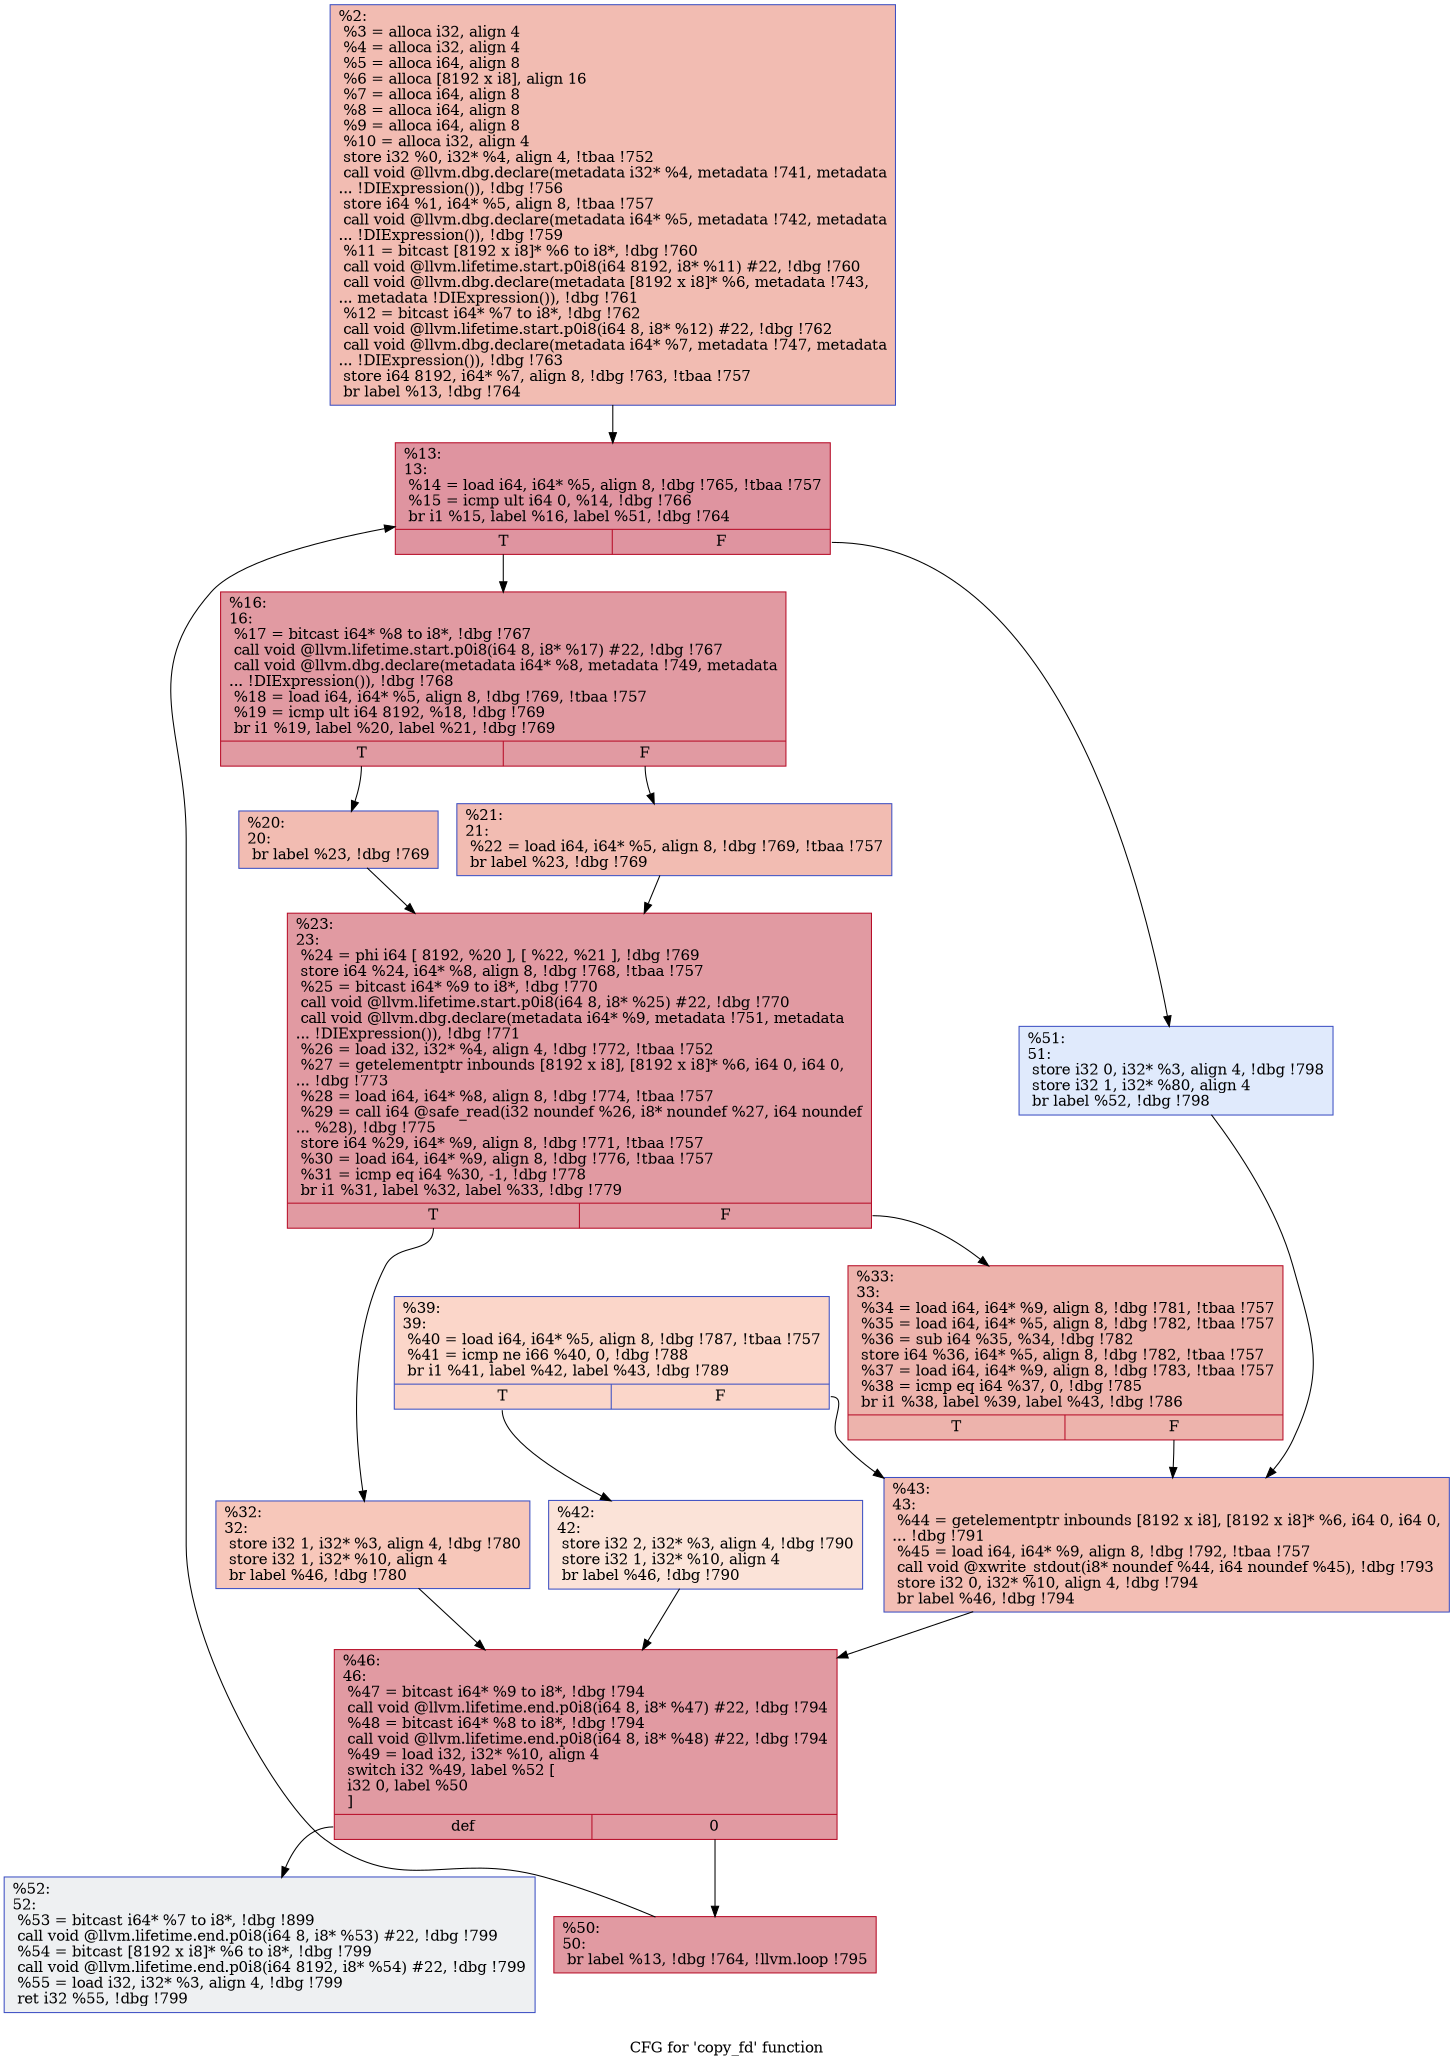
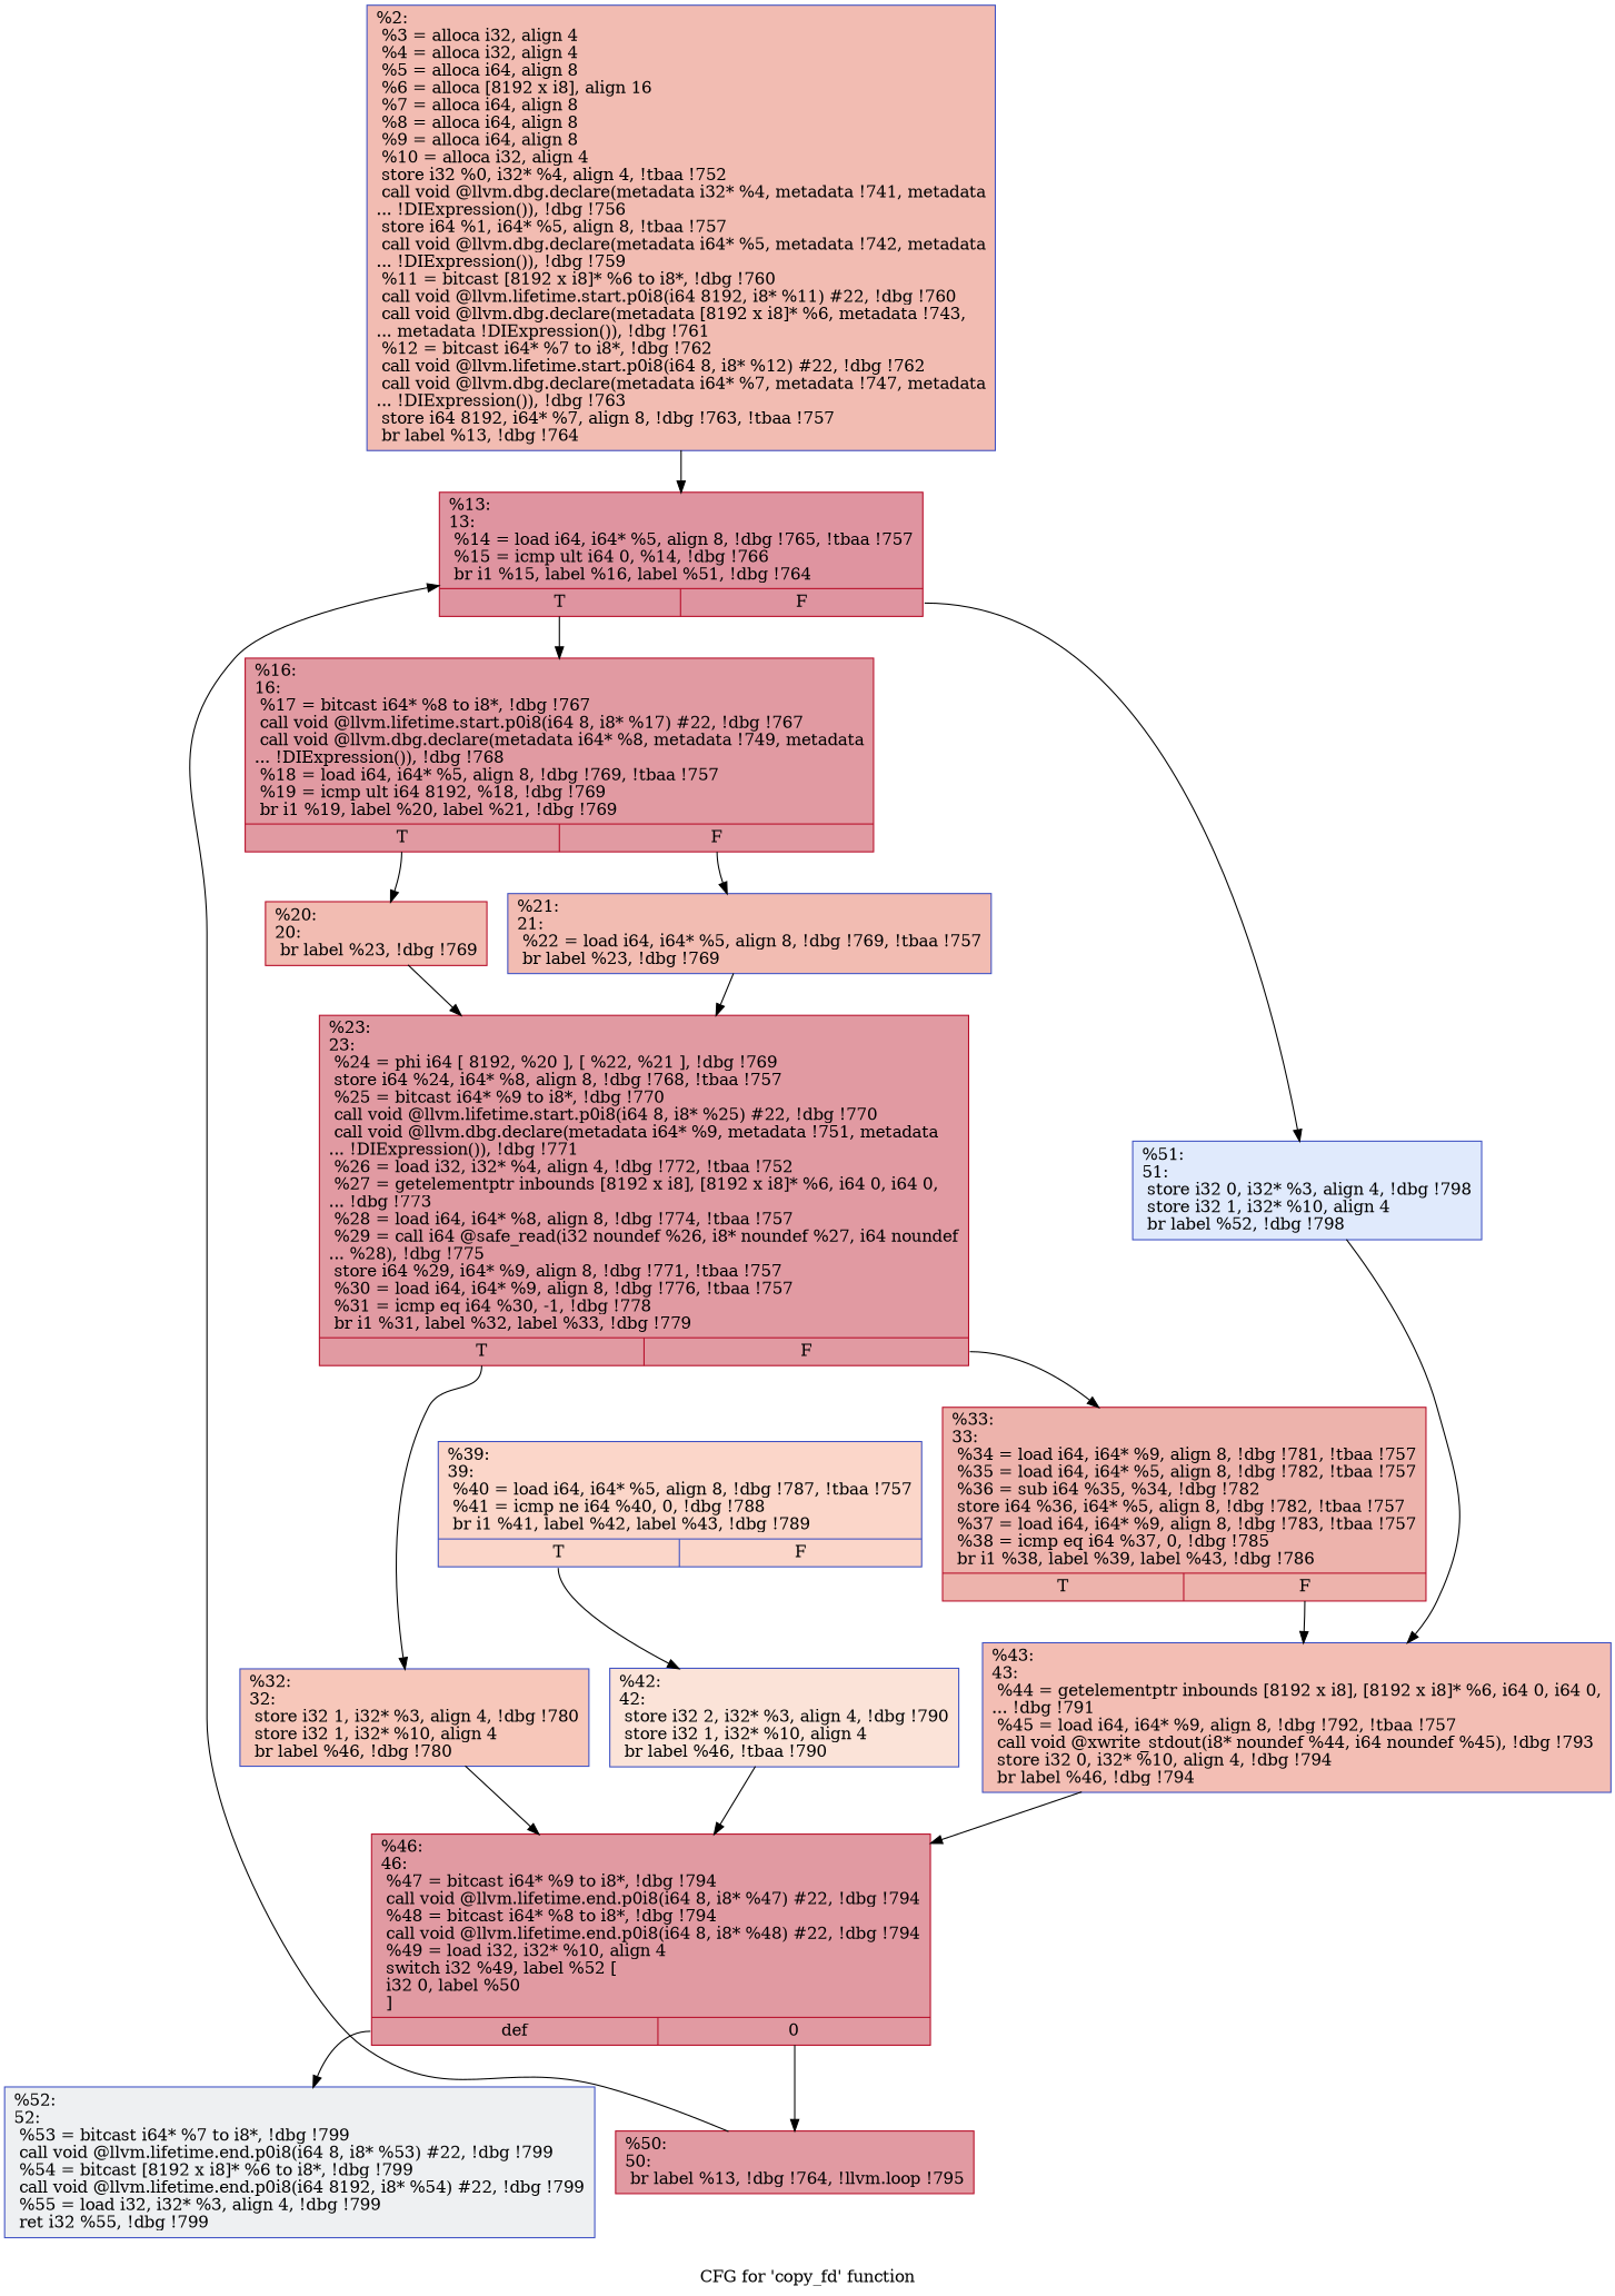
  digraph {
    label="CFG for 'copy_fd' function"
    node [color="#3d50c3ff" fillcolor="#bb1b2c70" shape=record style=filled]
    n1 [fillcolor="#e1675170" label="{%2:\l  %3 = alloca i32, align 4\l  %4 = alloca i32, align 4\l  %5 = alloca i64, align 8\l  %6 = alloca [8192 x i8], align 16\l  %7 = alloca i64, align 8\l  %8 = alloca i64, align 8\l  %9 = alloca i64, align 8\l  %10 = alloca i32, align 4\l  store i32 %0, i32* %4, align 4, !tbaa !752\l  call void @llvm.dbg.declare(metadata i32* %4, metadata !741, metadata\l... !DIExpression()), !dbg !756\l  store i64 %1, i64* %5, align 8, !tbaa !757\l  call void @llvm.dbg.declare(metadata i64* %5, metadata !742, metadata\l... !DIExpression()), !dbg !759\l  %11 = bitcast [8192 x i8]* %6 to i8*, !dbg !760\l  call void @llvm.lifetime.start.p0i8(i64 8192, i8* %11) #22, !dbg !760\l  call void @llvm.dbg.declare(metadata [8192 x i8]* %6, metadata !743,\l... metadata !DIExpression()), !dbg !761\l  %12 = bitcast i64* %7 to i8*, !dbg !762\l  call void @llvm.lifetime.start.p0i8(i64 8, i8* %12) #22, !dbg !762\l  call void @llvm.dbg.declare(metadata i64* %7, metadata !747, metadata\l... !DIExpression()), !dbg !763\l  store i64 8192, i64* %7, align 8, !dbg !763, !tbaa !757\l  br label %13, !dbg !764\l}"]
    n2 [color="#b70d28ff" fillcolor="#b70d2870" label="{%13:\l13:                                               \l  %14 = load i64, i64* %5, align 8, !dbg !765, !tbaa !757\l  %15 = icmp ult i64 0, %14, !dbg !766\l  br i1 %15, label %16, label %51, !dbg !764\l|{<s0>T|<s1>F}}"]
    n3 [color="#b70d28ff" label="{%16:\l16:                                               \l  %17 = bitcast i64* %8 to i8*, !dbg !767\l  call void @llvm.lifetime.start.p0i8(i64 8, i8* %17) #22, !dbg !767\l  call void @llvm.dbg.declare(metadata i64* %8, metadata !749, metadata\l... !DIExpression()), !dbg !768\l  %18 = load i64, i64* %5, align 8, !dbg !769, !tbaa !757\l  %19 = icmp ult i64 8192, %18, !dbg !769\l  br i1 %19, label %20, label %21, !dbg !769\l|{<s0>T|<s1>F}}"]
-   n4 [fillcolor="#b9d0f970" label="{%51:\l51:                                               \l  store i32 0, i32* %3, align 4, !dbg !798\l  store i32 1, i32* %80, align 4\l  br label %52, !dbg !798\l}"]
-   n5 [fillcolor="#e1675170" label="{%20:\l20:                                               \l  br label %23, !dbg !769\l}"]
+   n4 [fillcolor="#b9d0f970" label="{%51:\l51:                                               \l  store i32 0, i32* %3, align 4, !dbg !798\l  store i32 1, i32* %10, align 4\l  br label %52, !dbg !798\l}"]
+   n5 [color="#b70d28ff" fillcolor="#e1675170" label="{%20:\l20:                                               \l  br label %23, !dbg !769\l}"]
    n6 [fillcolor="#e1675170" label="{%21:\l21:                                               \l  %22 = load i64, i64* %5, align 8, !dbg !769, !tbaa !757\l  br label %23, !dbg !769\l}"]
    n7 [fillcolor="#e36c5570" label="{%43:\l43:                                               \l  %44 = getelementptr inbounds [8192 x i8], [8192 x i8]* %6, i64 0, i64 0,\l... !dbg !791\l  %45 = load i64, i64* %9, align 8, !dbg !792, !tbaa !757\l  call void @xwrite_stdout(i8* noundef %44, i64 noundef %45), !dbg !793\l  store i32 0, i32* %10, align 4, !dbg !794\l  br label %46, !dbg !794\l}"]
    n8 [color="#b70d28ff" label="{%23:\l23:                                               \l  %24 = phi i64 [ 8192, %20 ], [ %22, %21 ], !dbg !769\l  store i64 %24, i64* %8, align 8, !dbg !768, !tbaa !757\l  %25 = bitcast i64* %9 to i8*, !dbg !770\l  call void @llvm.lifetime.start.p0i8(i64 8, i8* %25) #22, !dbg !770\l  call void @llvm.dbg.declare(metadata i64* %9, metadata !751, metadata\l... !DIExpression()), !dbg !771\l  %26 = load i32, i32* %4, align 4, !dbg !772, !tbaa !752\l  %27 = getelementptr inbounds [8192 x i8], [8192 x i8]* %6, i64 0, i64 0,\l... !dbg !773\l  %28 = load i64, i64* %8, align 8, !dbg !774, !tbaa !757\l  %29 = call i64 @safe_read(i32 noundef %26, i8* noundef %27, i64 noundef\l... %28), !dbg !775\l  store i64 %29, i64* %9, align 8, !dbg !771, !tbaa !757\l  %30 = load i64, i64* %9, align 8, !dbg !776, !tbaa !757\l  %31 = icmp eq i64 %30, -1, !dbg !778\l  br i1 %31, label %32, label %33, !dbg !779\l|{<s0>T|<s1>F}}"]
-   n9 [fillcolor="#d9dce170" label="{%52:\l52:                                               \l  %53 = bitcast i64* %7 to i8*, !dbg !899\l  call void @llvm.lifetime.end.p0i8(i64 8, i8* %53) #22, !dbg !799\l  %54 = bitcast [8192 x i8]* %6 to i8*, !dbg !799\l  call void @llvm.lifetime.end.p0i8(i64 8192, i8* %54) #22, !dbg !799\l  %55 = load i32, i32* %3, align 4, !dbg !799\l  ret i32 %55, !dbg !799\l}"]
+   n9 [fillcolor="#d9dce170" label="{%52:\l52:                                               \l  %53 = bitcast i64* %7 to i8*, !dbg !799\l  call void @llvm.lifetime.end.p0i8(i64 8, i8* %53) #22, !dbg !799\l  %54 = bitcast [8192 x i8]* %6 to i8*, !dbg !799\l  call void @llvm.lifetime.end.p0i8(i64 8192, i8* %54) #22, !dbg !799\l  %55 = load i32, i32* %3, align 4, !dbg !799\l  ret i32 %55, !dbg !799\l}"]
    n10 [fillcolor="#ec7f6370" label="{%32:\l32:                                               \l  store i32 1, i32* %3, align 4, !dbg !780\l  store i32 1, i32* %10, align 4\l  br label %46, !dbg !780\l}"]
    n11 [color="#b70d28ff" fillcolor="#d6524470" label="{%33:\l33:                                               \l  %34 = load i64, i64* %9, align 8, !dbg !781, !tbaa !757\l  %35 = load i64, i64* %5, align 8, !dbg !782, !tbaa !757\l  %36 = sub i64 %35, %34, !dbg !782\l  store i64 %36, i64* %5, align 8, !dbg !782, !tbaa !757\l  %37 = load i64, i64* %9, align 8, !dbg !783, !tbaa !757\l  %38 = icmp eq i64 %37, 0, !dbg !785\l  br i1 %38, label %39, label %43, !dbg !786\l|{<s0>T|<s1>F}}"]
    n12 [color="#b70d28ff" label="{%46:\l46:                                               \l  %47 = bitcast i64* %9 to i8*, !dbg !794\l  call void @llvm.lifetime.end.p0i8(i64 8, i8* %47) #22, !dbg !794\l  %48 = bitcast i64* %8 to i8*, !dbg !794\l  call void @llvm.lifetime.end.p0i8(i64 8, i8* %48) #22, !dbg !794\l  %49 = load i32, i32* %10, align 4\l  switch i32 %49, label %52 [\l    i32 0, label %50\l  ]\l|{<s0>def|<s1>0}}"]
    n13 [color="#b70d28ff" label="{%50:\l50:                                               \l  br label %13, !dbg !764, !llvm.loop !795\l}"]
-   n14 [fillcolor="#f6a38570" label="{%39:\l39:                                               \l  %40 = load i64, i64* %5, align 8, !dbg !787, !tbaa !757\l  %41 = icmp ne i66 %40, 0, !dbg !788\l  br i1 %41, label %42, label %43, !dbg !789\l|{<s0>T|<s1>F}}"]
-   n15 [fillcolor="#f6bfa670" label="{%42:\l42:                                               \l  store i32 2, i32* %3, align 4, !dbg !790\l  store i32 1, i32* %10, align 4\l  br label %46, !dbg !790\l}"]
+   n14 [fillcolor="#f6a38570" label="{%39:\l39:                                               \l  %40 = load i64, i64* %5, align 8, !dbg !787, !tbaa !757\l  %41 = icmp ne i64 %40, 0, !dbg !788\l  br i1 %41, label %42, label %43, !dbg !789\l|{<s0>T|<s1>F}}"]
+   n15 [fillcolor="#f6bfa670" label="{%42:\l42:                                               \l  store i32 2, i32* %3, align 4, !dbg !790\l  store i32 1, i32* %10, align 4\l  br label %46, !tbaa !790\l}"]
    n1 -> n2
    n2 -> n3 [tailport=s0]
    n2 -> n4 [tailport=s1]
    n3 -> n5 [tailport=s0]
    n3 -> n6 [tailport=s1]
    n4 -> n7
    n5 -> n8
    n6 -> n8
    n7 -> n12
    n8 -> n10 [tailport=s0]
    n8 -> n11 [tailport=s1]
    n10 -> n12
    n11 -> n7 [tailport=s1]
    n12 -> n9 [tailport=s0]
    n12 -> n13 [tailport=s1]
    n13 -> n2
-   n14 -> n7 [tailport=s1]
    n14 -> n15 [tailport=s0]
    n15 -> n12
  }
